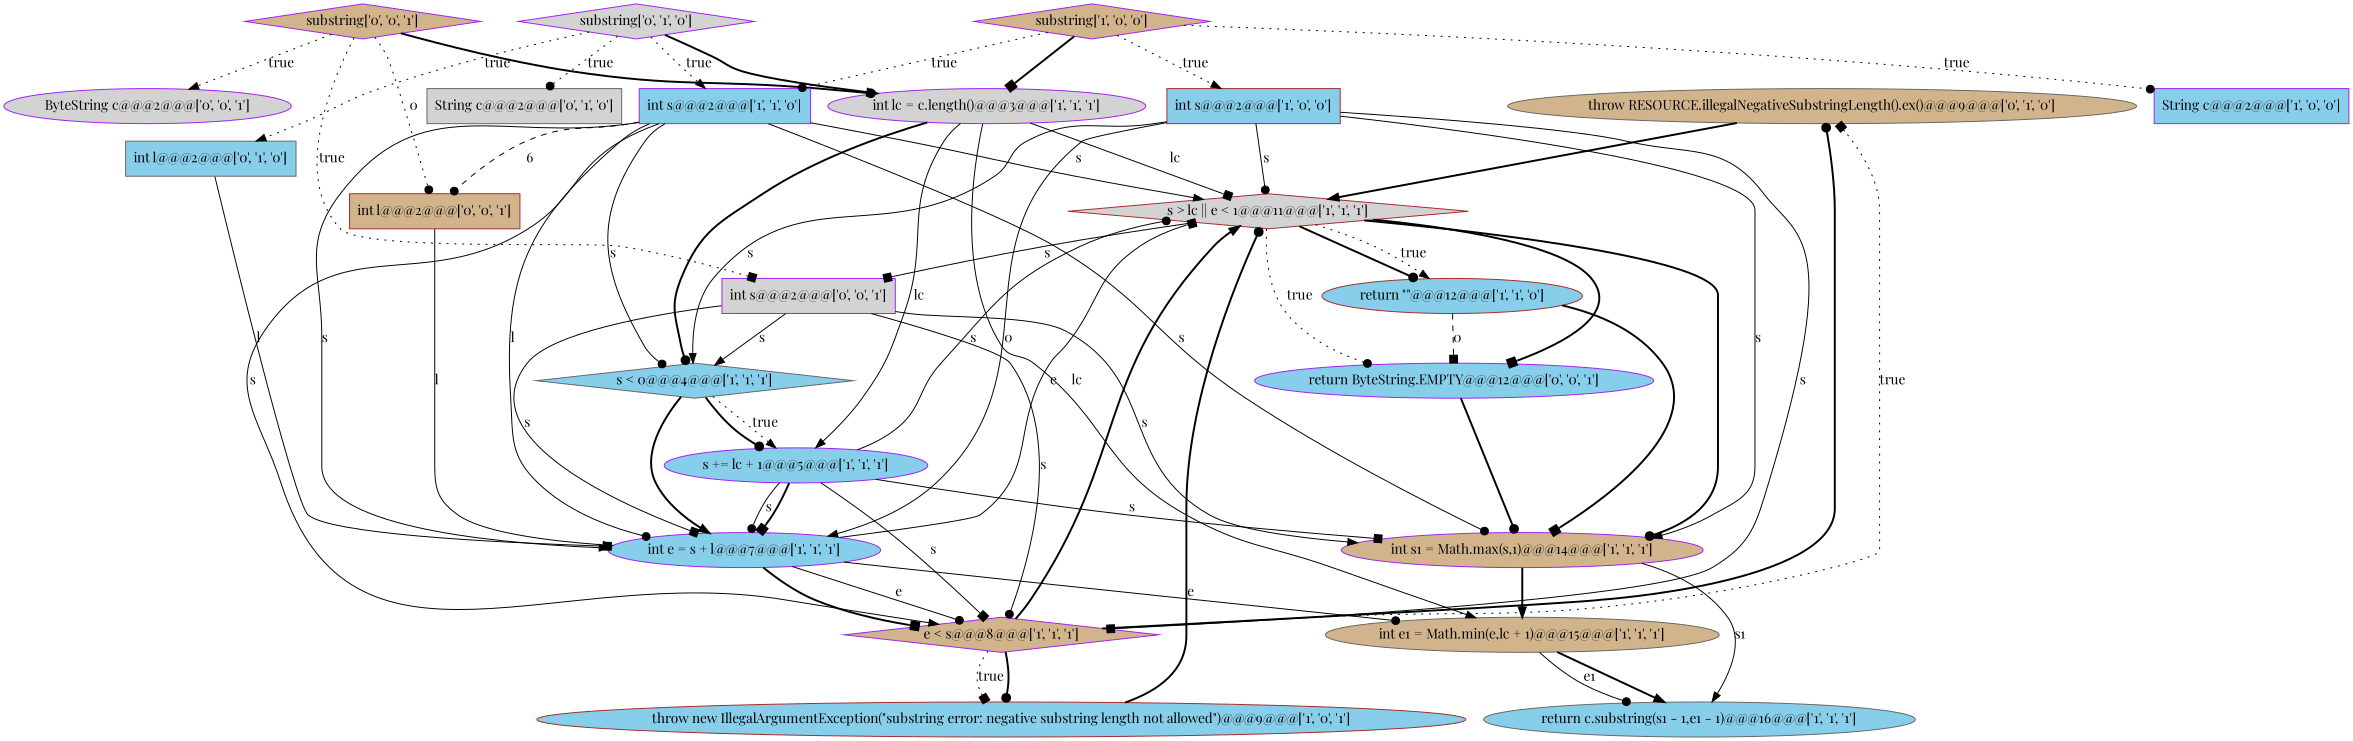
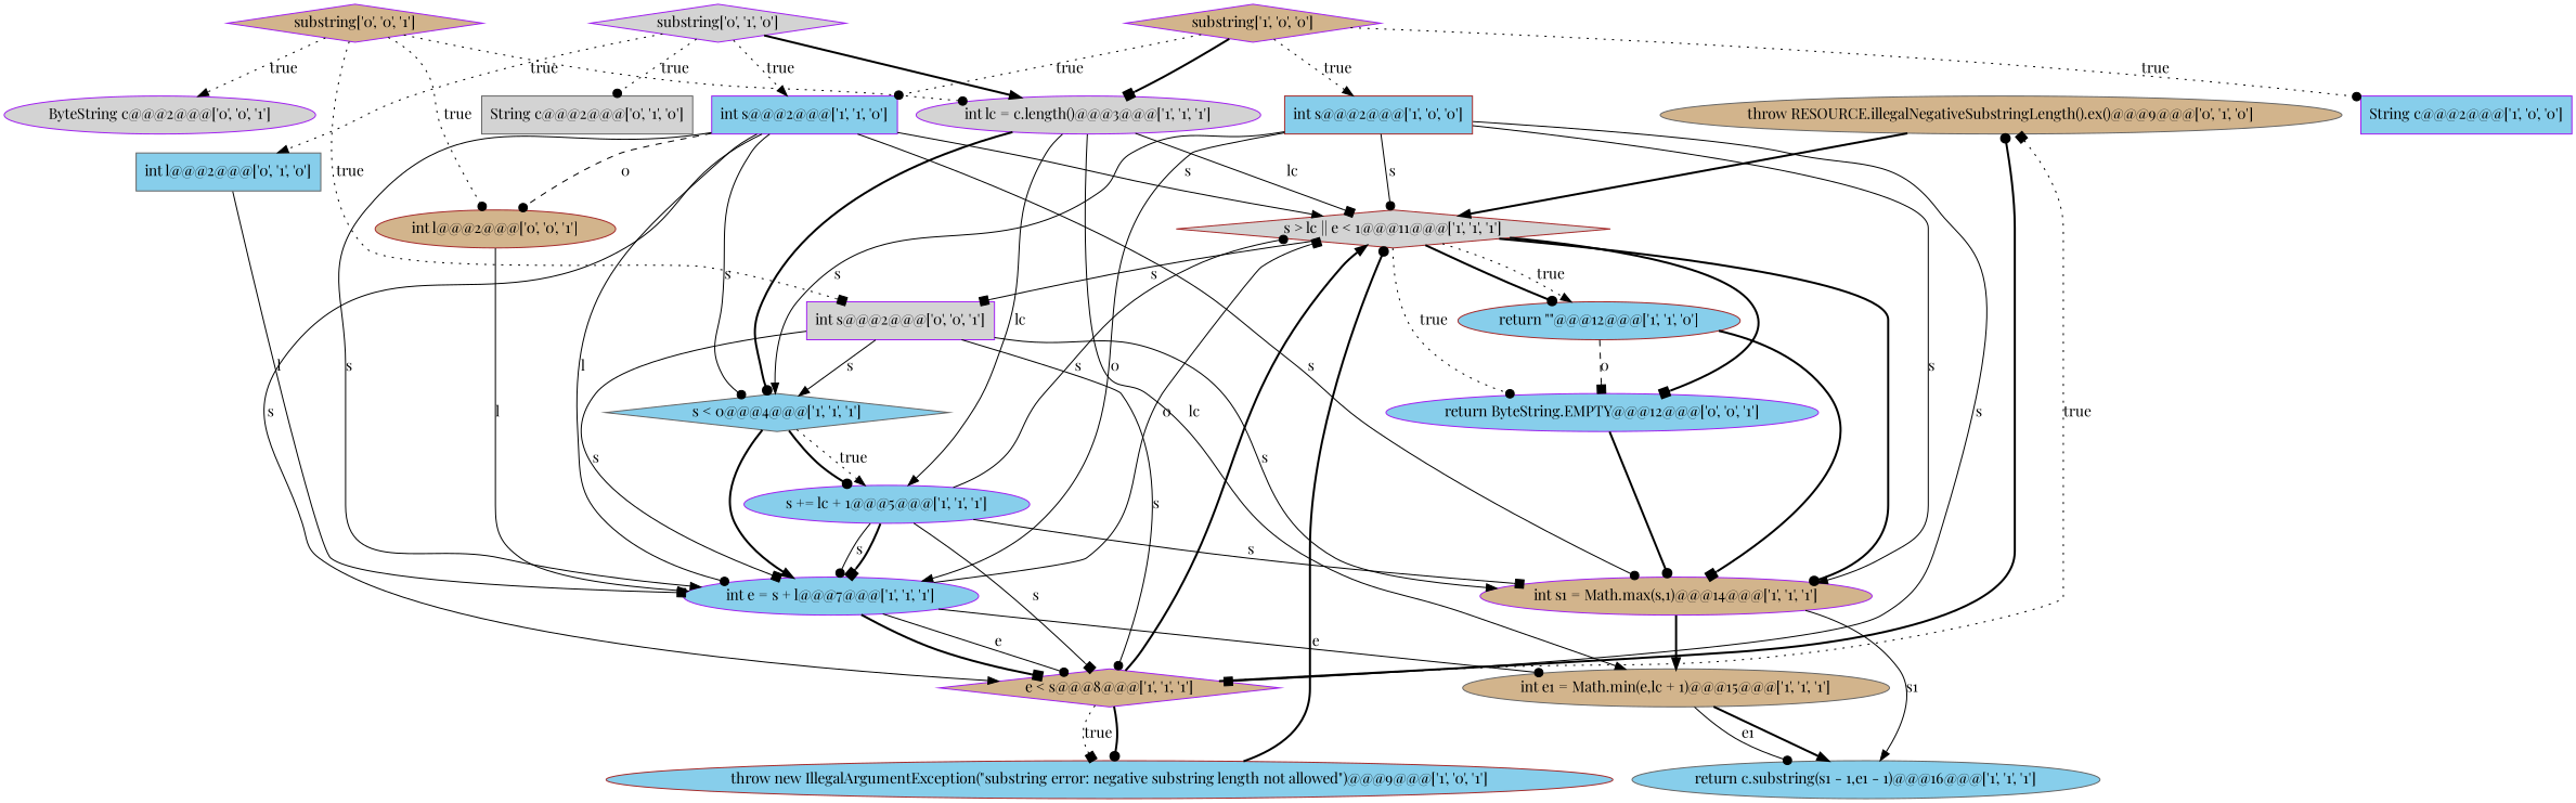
  digraph {
    fontname="Playfair Display"
    node [color=purple fillcolor=skyblue fontname="Playfair Display" shape=ellipse style=filled]
    edge [arrowhead=dot fontname="Playfair Display" style=solid]
    n1 [color=gray40 fillcolor=tan label="throw RESOURCE.illegalNegativeSubstringLength().ex()@@@9@@@['0', '1', '0']"]
    n2 [color=brown fillcolor=lightgrey label="s > lc || e < 1@@@11@@@['1', '1', '1']" shape=diamond]
    n3 [fillcolor=lightgrey label="int s@@@2@@@['0', '0', '1']" shape=box]
    n4 [fillcolor=tan label="int s1 = Math.max(s,1)@@@14@@@['1', '1', '1']"]
    n5 [label="return ByteString.EMPTY@@@12@@@['0', '0', '1']"]
    n6 [color=brown label="return \"\"@@@12@@@['1', '1', '0']"]
    n7 [color=gray40 label="return c.substring(s1 - 1,e1 - 1)@@@16@@@['1', '1', '1']"]
-   n8 [color=brown fillcolor=tan label="int l@@@2@@@['0', '0', '1']" shape=box]
+   n8 [color=brown fillcolor=tan label="int l@@@2@@@['0', '0', '1']"]
    n9 [label="int e = s + l@@@7@@@['1', '1', '1']"]
    n10 [fillcolor=tan label="e < s@@@8@@@['1', '1', '1']" shape=diamond]
    n11 [color=gray40 fillcolor=tan label="int e1 = Math.min(e,lc + 1)@@@15@@@['1', '1', '1']"]
    n12 [color=gray40 fillcolor=lightgrey label="String c@@@2@@@['0', '1', '0']" shape=box]
    n13 [fillcolor=tan label="substring['0', '0', '1']" shape=diamond]
    n14 [fillcolor=lightgrey label="int lc = c.length()@@@3@@@['1', '1', '1']"]
    n15 [fillcolor=lightgrey label="ByteString c@@@2@@@['0', '0', '1']"]
    n16 [color=gray40 label="s < 0@@@4@@@['1', '1', '1']" shape=diamond]
    n17 [label="s += lc + 1@@@5@@@['1', '1', '1']"]
    n18 [color=brown label="int s@@@2@@@['1', '0', '0']" shape=box]
    n19 [color=brown label="throw new IllegalArgumentException(\"substring error: negative substring length not allowed\")@@@9@@@['1', '0', '1']"]
    n20 [color=gray40 label="int l@@@2@@@['0', '1', '0']" shape=box]
    n21 [fillcolor=lightgrey label="substring['0', '1', '0']" shape=diamond]
    n22 [label="int s@@@2@@@['1', '1', '0']" shape=box]
    n23 [fillcolor=tan label="substring['1', '0', '0']" shape=diamond]
    n24 [label="String c@@@2@@@['1', '0', '0']" shape=box]
    n1 -> n2 [arrowhead=normal style=bold]
    n2 -> n3 [arrowhead=box label=s]
    n2 -> n4 [style=bold]
    n2 -> n5 [label=true style=dotted]
    n2 -> n5 [arrowhead=box style=bold]
    n2 -> n6 [style=bold]
    n2 -> n6 [arrowhead=normal label=true style=dotted]
    n3 -> n4 [arrowhead=normal label=s]
    n3 -> n9 [arrowhead=box label=s]
    n3 -> n10 [label=s]
    n3 -> n16 [arrowhead=normal label=s]
    n4 -> n7 [arrowhead=normal label=s1]
    n4 -> n11 [arrowhead=normal style=bold]
    n5 -> n4 [style=bold]
    n6 -> n4 [arrowhead=box style=bold]
    n6 -> n5 [arrowhead=box label=0 style=dashed]
    n8 -> n9 [arrowhead=normal label=l]
-   n9 -> n2 [arrowhead=box label=e]
+   n9 -> n2 [arrowhead=box label=0]
    n9 -> n10 [arrowhead=box style=bold]
    n9 -> n10 [label=e]
    n9 -> n11 [label=e]
    n10 -> n1 [style=bold]
    n10 -> n1 [arrowhead=box label=true style=dotted]
    n10 -> n2 [arrowhead=normal style=bold]
    n10 -> n19 [style=bold]
    n10 -> n19 [arrowhead=box label=true style=dotted]
    n11 -> n7 [arrowhead=normal style=bold]
    n11 -> n7 [label=e1]
    n13 -> n3 [arrowhead=box label=true style=dotted]
-   n13 -> n8 [label=0 style=dotted]
-   n13 -> n14 [style=bold]
+   n13 -> n8 [label=true style=dotted]
+   n13 -> n14 [style=dotted]
    n13 -> n15 [arrowhead=normal label=true style=dotted]
    n14 -> n2 [arrowhead=box label=lc]
    n14 -> n11 [arrowhead=normal label=lc]
    n14 -> n16 [style=bold]
    n14 -> n17 [arrowhead=normal label=lc]
    n16 -> n9 [arrowhead=normal style=bold]
    n16 -> n17 [arrowhead=normal label=true style=dotted]
    n16 -> n17 [style=bold]
    n17 -> n2 [label=s]
    n17 -> n4 [arrowhead=box label=s]
    n17 -> n9 [label=s]
    n17 -> n9 [arrowhead=box style=bold]
    n17 -> n10 [arrowhead=box label=s]
    n18 -> n2 [label=s]
    n18 -> n4 [arrowhead=normal label=s]
    n18 -> n9 [arrowhead=normal label=0]
    n18 -> n10 [arrowhead=box label=s]
    n18 -> n16 [arrowhead=normal label=s]
    n19 -> n2 [style=bold]
    n20 -> n9 [arrowhead=box label=l]
    n21 -> n12 [label=true style=dotted]
    n21 -> n14 [arrowhead=normal style=bold]
    n21 -> n20 [arrowhead=normal label=true style=dotted]
    n21 -> n22 [arrowhead=normal label=true style=dotted]
    n22 -> n2 [arrowhead=normal label=s]
    n22 -> n4 [label=s]
-   n22 -> n8 [label=6 style=dashed]
+   n22 -> n8 [label=0 style=dashed]
    n22 -> n9 [arrowhead=normal label=s]
    n22 -> n9 [label=l]
    n22 -> n10 [arrowhead=normal label=s]
    n22 -> n16 [label=s]
    n23 -> n14 [arrowhead=box style=bold]
    n23 -> n18 [arrowhead=normal label=true style=dotted]
    n23 -> n22 [label=true style=dotted]
    n23 -> n24 [label=true style=dotted]
  }
